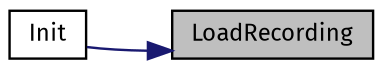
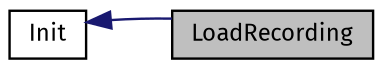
  digraph {
    rankdir=RL
    fontname="Fira Sans"
    node [color=black fontname="Fira Sans" fontsize=10 shape=record style=filled]
    n1 [fillcolor=grey75 fontcolor=black height=0.2 label=LoadRecording width=0.4]
    n2 [fillcolor=white height=0.2 label=Init width=0.4]
-   n1 -> n2 [color=midnightblue dir=back fontname="Fira Sans" fontsize=10 labelfontname=Helvetica labelfontsize=10 style=solid]
+   n2 -> n1 [color=midnightblue dir=back fontname="Fira Sans" fontsize=10 labelfontname=Helvetica labelfontsize=10 style=solid]
  }
